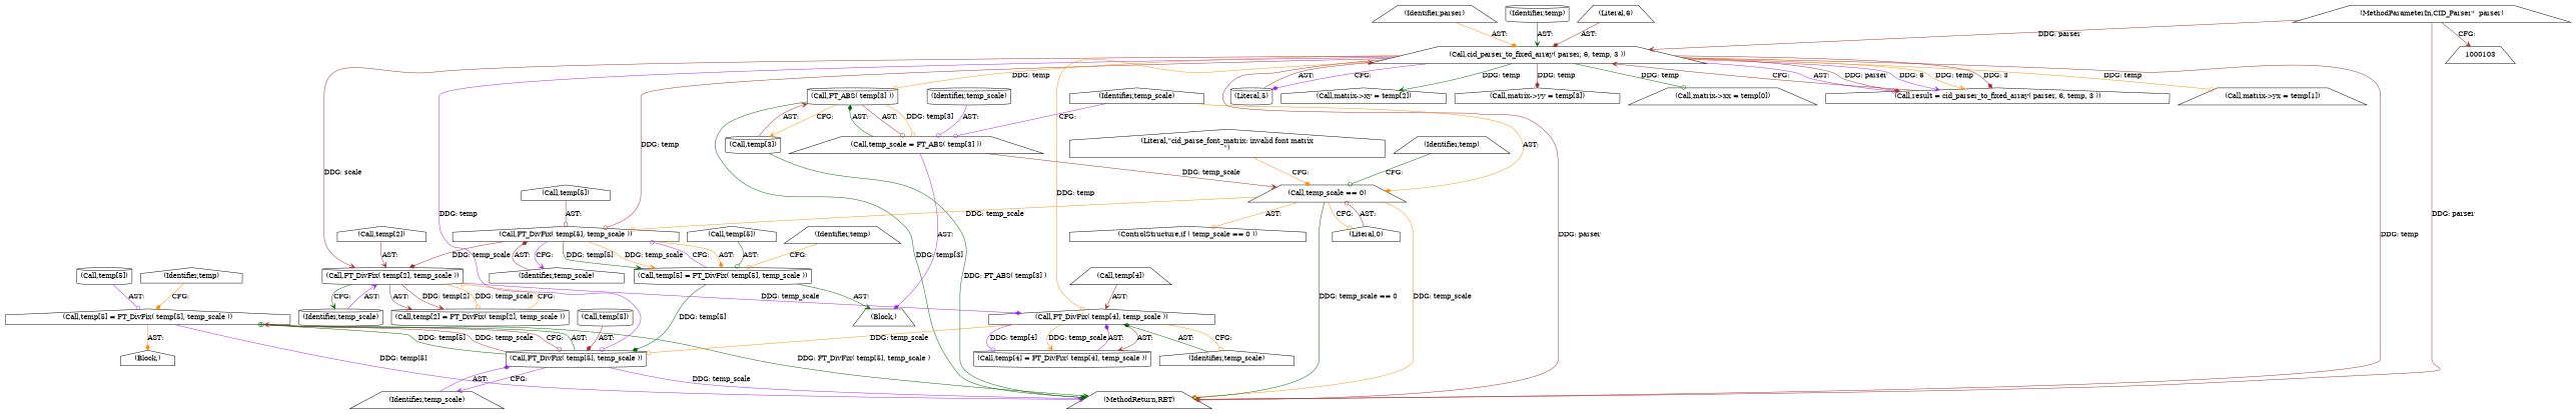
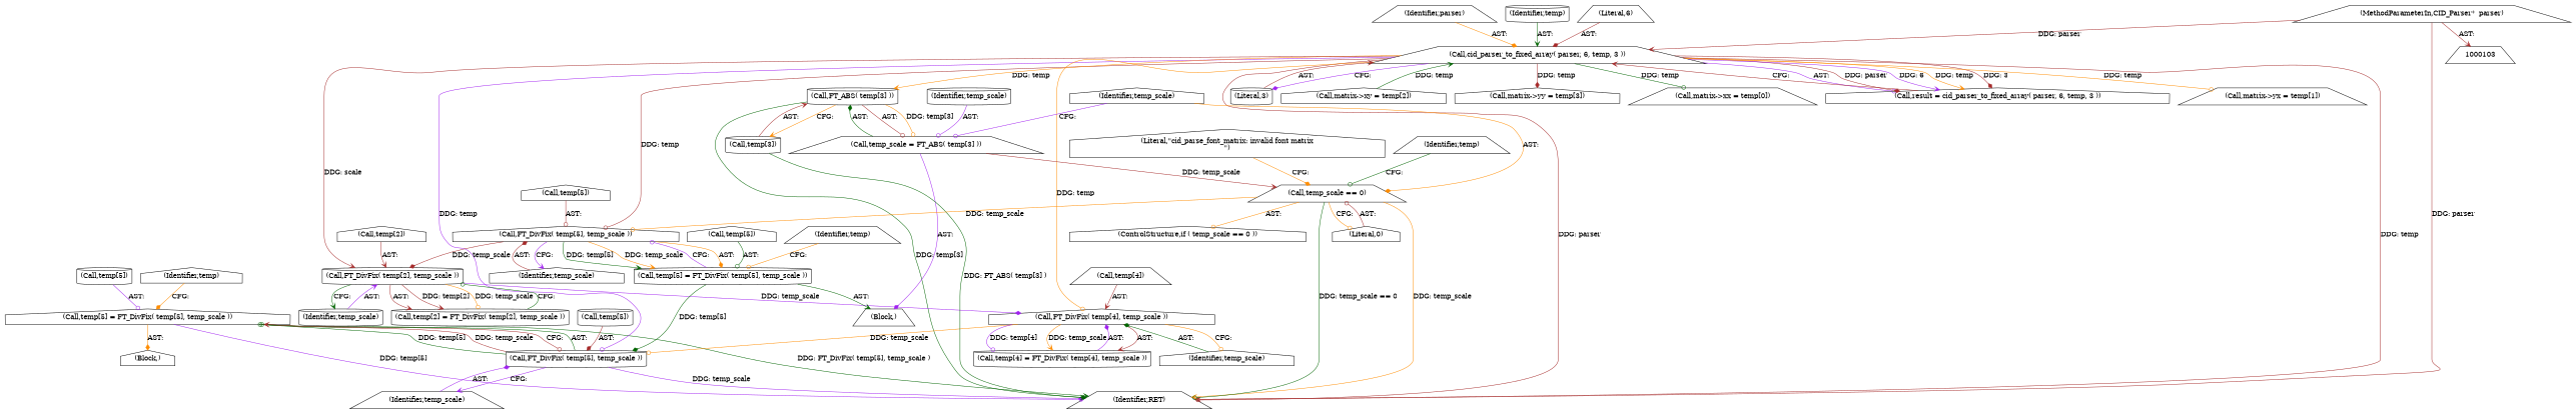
  digraph {
    node [shape=house]
    edge [arrowhead=odot color=brown]
    n1 [label="(Call,temp[5] = FT_DivFix( temp[5], temp_scale ))"]
    n2 [label="(Call,FT_DivFix( temp[5], temp_scale ))" shape=cylinder]
-   n3 [label="(MethodReturn,RET)" shape=trapezium]
+   n3 [label="(Identifier,RET)" shape=trapezium]
    n4 [label="(Block,)"]
    n5 [label="(Identifier,temp_scale)" shape=trapezium]
    n6 [label="(Call,cid_parser_to_fixed_array( parser, 6, temp, 3 ))" shape=trapezium]
    n7 [label="(Call,FT_DivFix( temp[5], temp_scale ))"]
    n8 [label="(Call,FT_ABS( temp[3] ))" shape=cylinder]
    n9 [label="(Call,FT_DivFix( temp[4], temp_scale ))"]
    n10 [label="(Call,FT_DivFix( temp[2], temp_scale ))" shape=cylinder]
-   n11 [label="(Literal,5)" shape=cylinder]
+   n11 [label="(Literal,3)" shape=cylinder]
    n12 [label="(Call,matrix->xy = temp[2])"]
    n13 [label="(Call,matrix->yy = temp[3])"]
    n14 [label="(Call,matrix->xx = temp[0])" shape=trapezium]
    n15 [label="(Call,result = cid_parser_to_fixed_array( parser, 6, temp, 3 ))"]
    n16 [label="(Call,matrix->yx = temp[1])" shape=trapezium]
    n17 [label="(Call,temp[5] = FT_DivFix( temp[5], temp_scale ))" shape=cylinder]
    n18 [label="(Identifier,temp_scale)"]
    n19 [label="(Call,temp_scale = FT_ABS( temp[3] ))" shape=trapezium]
    n20 [label="(Call,temp[3])" shape=cylinder]
    n21 [label="(Call,temp[4] = FT_DivFix( temp[4], temp_scale ))" shape=cylinder]
    n22 [label="(Identifier,temp_scale)"]
    n23 [label="(Call,temp[2] = FT_DivFix( temp[2], temp_scale ))" shape=cylinder]
    n24 [label="(Identifier,temp_scale)" shape=cylinder]
    n25 [label="(MethodParameterIn,CID_Parser*  parser)" shape=trapezium]
    1000103 [shape=trapezium]
    n27 [label="(Block,)" shape=trapezium]
    n28 [label="(Call,temp_scale == 0)" shape=trapezium]
    n29 [label="(Literal,0)"]
    n30 [label="(ControlStructure,if ( temp_scale == 0 ))"]
    n31 [label="(Call,temp[5])"]
    n32 [label="(Call,temp[5])" shape=cylinder]
    n33 [label="(Identifier,temp)" shape=trapezium]
    n34 [label="(Literal,6)" shape=trapezium]
    n35 [label="(Call,temp[2])"]
    n36 [label="(Call,temp[5])" shape=cylinder]
    n37 [label="(Identifier,temp_scale)" shape=cylinder]
    n38 [label="(Call,temp[4])" shape=trapezium]
    n39 [label="(Identifier,parser)" shape=trapezium]
    n40 [label="(Identifier,temp)" shape=trapezium]
    n41 [label="(Identifier,temp)"]
    n42 [label="(Identifier,temp_scale)"]
    n43 [label="(Identifier,temp)" shape=cylinder]
    n44 [label="(Literal,\"cid_parse_font_matrix: invalid font matrix\n\")"]
    n45 [label="(Call,temp[5])"]
    n1 -> n2 [label="CFG: "]
    n1 -> n3 [arrowhead=vee color=darkgreen label="DDG: FT_DivFix( temp[5], temp_scale )"]
    n1 -> n3 [color=purple label="DDG: temp[5]"]
    n1 -> n4 [arrowhead=diamond color=darkorange label="AST: "]
    n2 -> n1 [color=darkgreen label="AST: "]
    n2 -> n1 [color=darkgreen label="DDG: temp[5]"]
    n2 -> n1 [arrowhead=vee label="DDG: temp_scale"]
    n2 -> n3 [arrowhead=diamond color=purple label="DDG: temp_scale"]
    n2 -> n5 [arrowhead=vee color=purple label="CFG: "]
    n5 -> n2 [arrowhead=diamond color=purple label="AST: "]
    n6 -> n2 [color=purple label="DDG: temp"]
    n6 -> n3 [label="DDG: parser"]
    n6 -> n3 [arrowhead=vee label="DDG: temp"]
    n6 -> n7 [label="DDG: temp"]
-   n6 -> n8 [color=darkorange label="DDG: temp"]
+   n6 -> n8 [arrowhead=vee color=darkorange label="DDG: temp"]
    n6 -> n9 [color=darkorange label="DDG: temp"]
    n6 -> n10 [arrowhead=vee label="DDG: scale"]
    n6 -> n11 [arrowhead=diamond color=purple label="CFG: "]
-   n6 -> n12 [arrowhead=vee color=darkgreen label="DDG: temp"]
+   n12 -> n6 [arrowhead=vee color=darkgreen label="DDG: temp"]
    n6 -> n13 [arrowhead=diamond label="DDG: temp"]
    n6 -> n14 [color=darkgreen label="DDG: temp"]
    n6 -> n15 [color=purple label="AST: "]
    n6 -> n15 [arrowhead=diamond label="DDG: parser"]
    n6 -> n15 [arrowhead=vee color=purple label="DDG: 6"]
    n6 -> n15 [arrowhead=vee color=darkorange label="DDG: temp"]
    n6 -> n15 [arrowhead=diamond label="DDG: 3"]
    n6 -> n16 [color=darkorange label="DDG: temp"]
    n7 -> n10 [arrowhead=diamond label="DDG: temp_scale"]
    n7 -> n17 [arrowhead=diamond color=darkorange label="AST: "]
    n7 -> n17 [arrowhead=vee color=darkgreen label="DDG: temp[5]"]
    n7 -> n17 [arrowhead=vee color=darkorange label="DDG: temp_scale"]
    n7 -> n18 [arrowhead=vee color=purple label="CFG: "]
    n8 -> n3 [arrowhead=diamond color=darkgreen label="DDG: temp[3]"]
    n8 -> n19 [label="AST: "]
    n8 -> n19 [color=darkorange label="DDG: temp[3]"]
    n8 -> n20 [arrowhead=vee color=darkorange label="CFG: "]
    n9 -> n2 [color=darkorange label="DDG: temp_scale"]
    n9 -> n21 [arrowhead=vee label="AST: "]
    n9 -> n21 [color=purple label="DDG: temp[4]"]
    n9 -> n21 [arrowhead=vee color=darkorange label="DDG: temp_scale"]
    n9 -> n22 [color=darkorange label="CFG: "]
    n10 -> n9 [arrowhead=diamond color=purple label="DDG: temp_scale"]
    n10 -> n23 [arrowhead=vee label="AST: "]
    n10 -> n23 [arrowhead=vee label="DDG: temp[2]"]
    n10 -> n23 [color=darkorange label="DDG: temp_scale"]
    n10 -> n24 [arrowhead=vee color=darkgreen label="CFG: "]
    n11 -> n6 [arrowhead=vee label="AST: "]
    n15 -> n6 [arrowhead=vee label="CFG: "]
    n17 -> n2 [arrowhead=diamond color=darkgreen label="DDG: temp[5]"]
    n17 -> n7 [color=purple label="CFG: "]
    n17 -> n27 [arrowhead=vee color=darkgreen label="AST: "]
    n18 -> n7 [arrowhead=diamond label="AST: "]
    n19 -> n8 [arrowhead=diamond color=darkgreen label="AST: "]
    n19 -> n27 [arrowhead=diamond color=purple label="AST: "]
    n19 -> n28 [arrowhead=vee label="DDG: temp_scale"]
    n20 -> n3 [arrowhead=vee color=darkgreen label="DDG: FT_ABS( temp[3] )"]
    n20 -> n8 [arrowhead=vee label="AST: "]
    n21 -> n9 [arrowhead=diamond color=purple label="AST: "]
    n22 -> n9 [arrowhead=diamond color=darkgreen label="AST: "]
-   n23 -> n10 [color=darkorange label="CFG: "]
+   n23 -> n10 [color=darkgreen label="CFG: "]
    n24 -> n10 [arrowhead=vee color=purple label="AST: "]
    n25 -> n3 [label="DDG: parser"]
    n25 -> n6 [arrowhead=vee label="DDG: parser"]
-   n25 -> 1000103 [arrowhead=vee label="CFG: "]
+   n25 -> 1000103 [arrowhead=vee label="AST: "]
    n28 -> n3 [arrowhead=vee color=darkorange label="DDG: temp_scale"]
    n28 -> n3 [color=darkgreen label="DDG: temp_scale == 0"]
    n28 -> n7 [color=darkorange label="DDG: temp_scale"]
    n28 -> n29 [color=darkorange label="CFG: "]
    n28 -> n30 [color=darkorange label="AST: "]
    n29 -> n28 [label="AST: "]
    n31 -> n17 [color=darkgreen label="AST: "]
    n32 -> n1 [color=purple label="AST: "]
    n33 -> n17 [color=darkorange label="CFG: "]
    n34 -> n6 [arrowhead=diamond label="AST: "]
    n35 -> n10 [arrowhead=vee label="AST: "]
    n36 -> n2 [arrowhead=diamond label="AST: "]
    n37 -> n19 [color=purple label="AST: "]
    n38 -> n9 [arrowhead=vee label="AST: "]
    n39 -> n6 [arrowhead=diamond color=darkorange label="AST: "]
    n40 -> n28 [color=darkgreen label="CFG: "]
    n41 -> n1 [arrowhead=diamond color=darkorange label="CFG: "]
    n42 -> n19 [color=purple label="CFG: "]
    n42 -> n28 [arrowhead=diamond color=darkorange label="AST: "]
    n43 -> n6 [arrowhead=vee color=darkgreen label="AST: "]
    n44 -> n28 [arrowhead=diamond color=darkorange label="CFG: "]
    n45 -> n7 [label="AST: "]
  }
